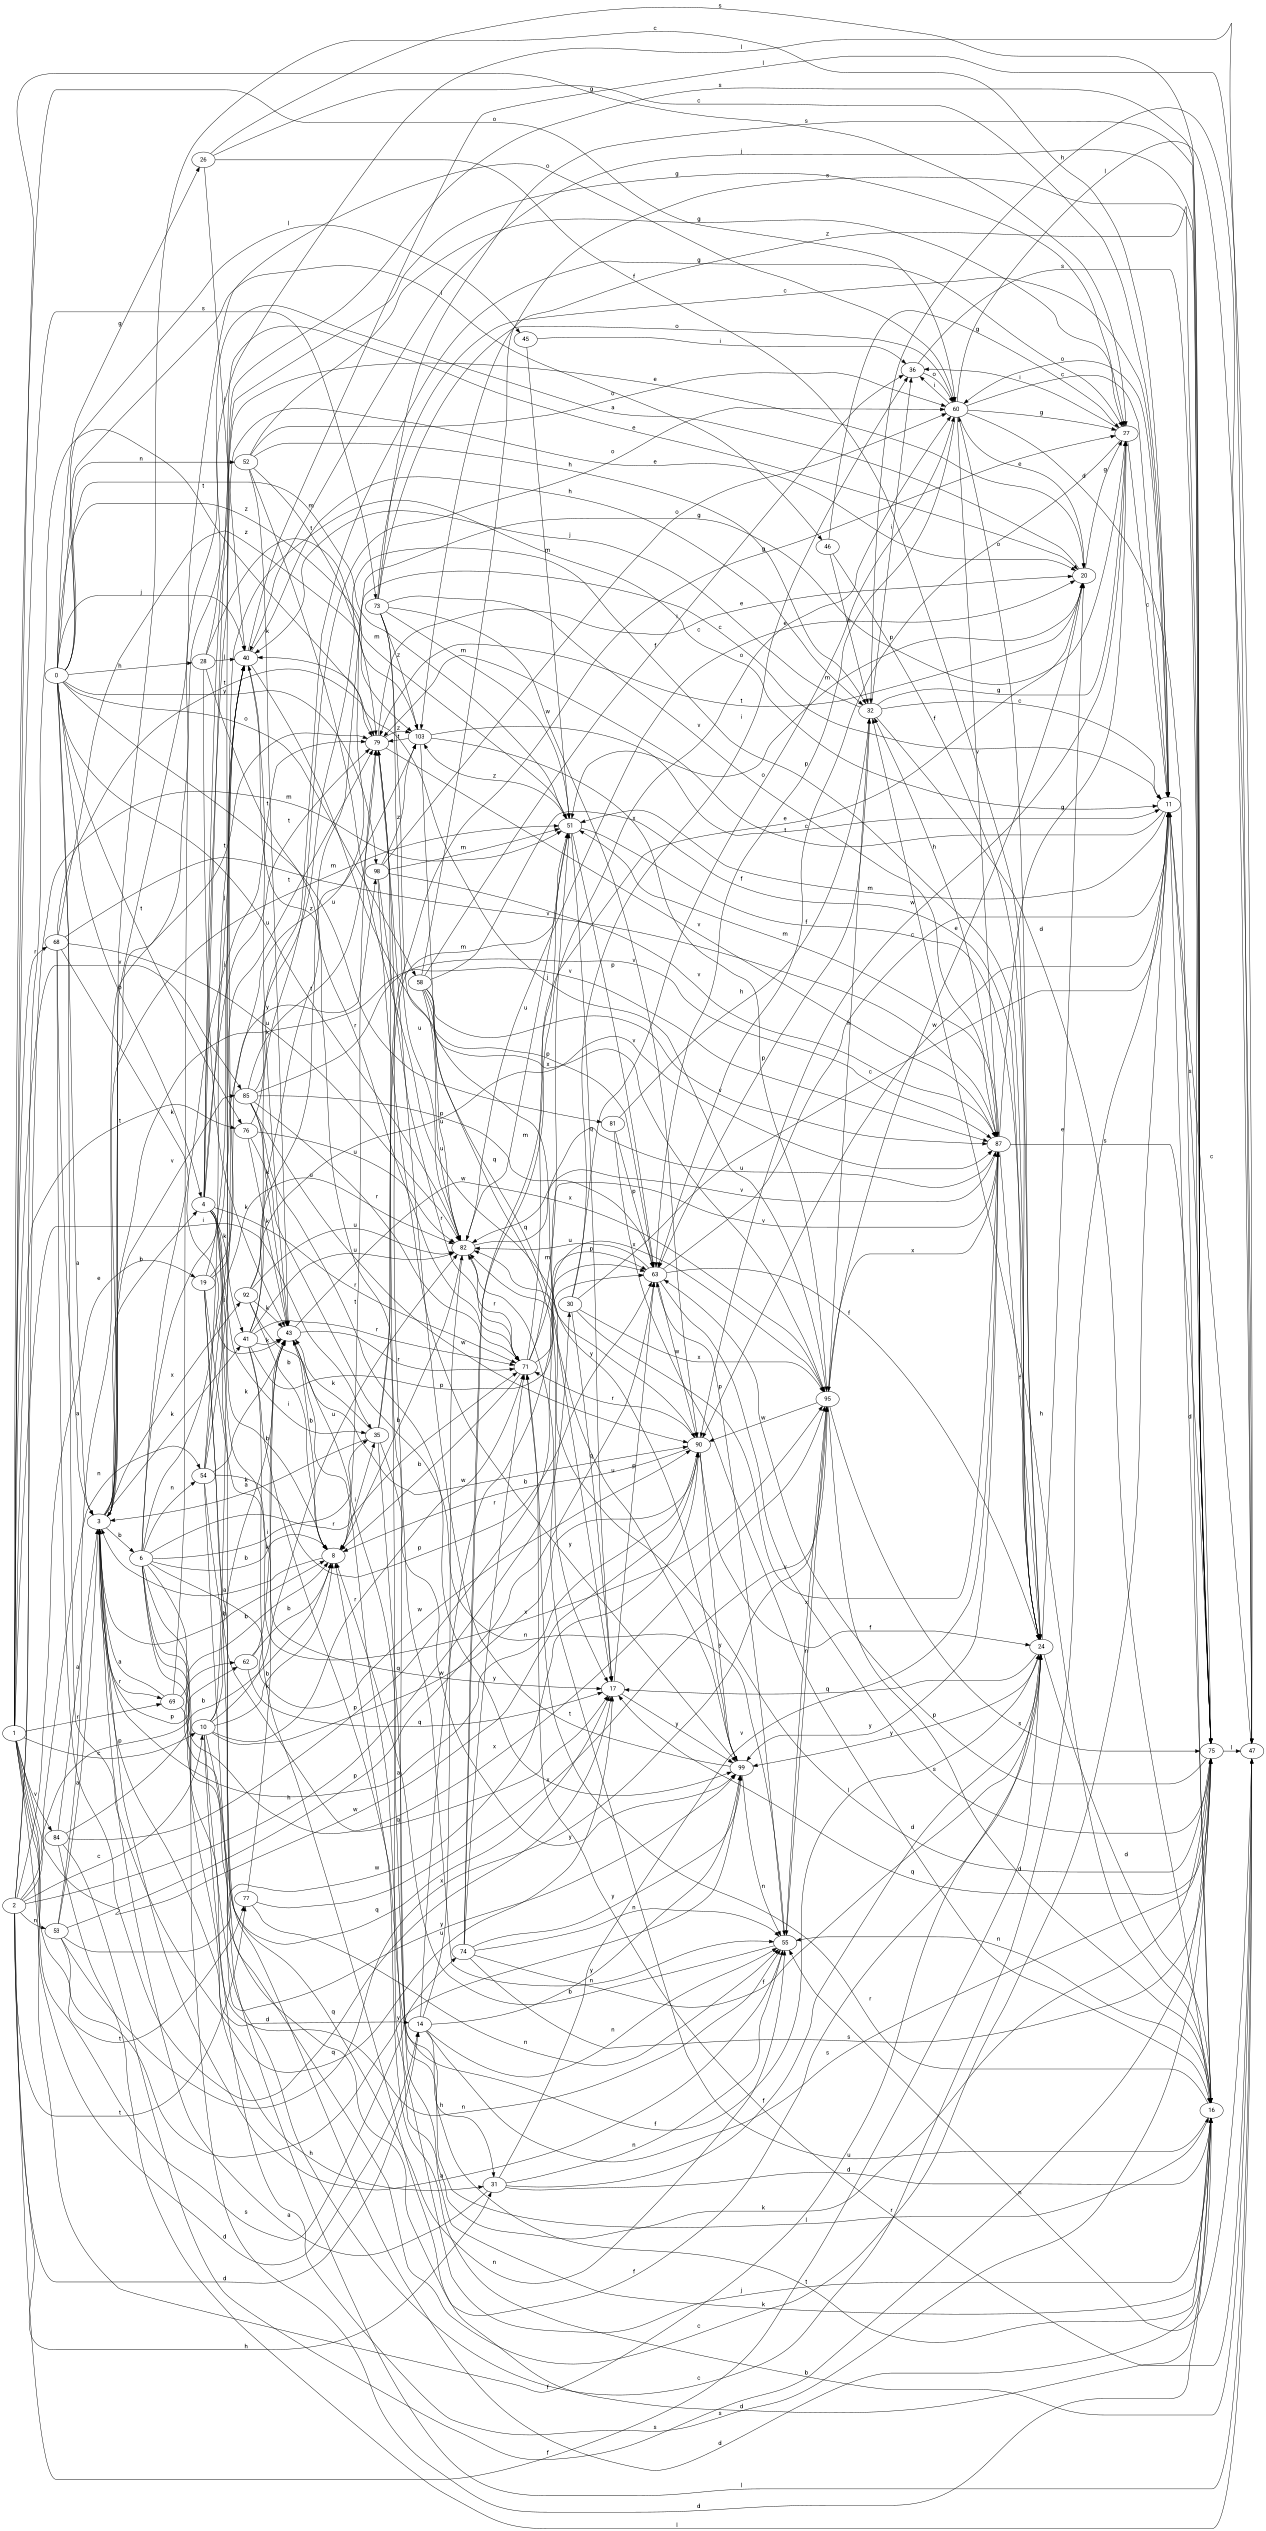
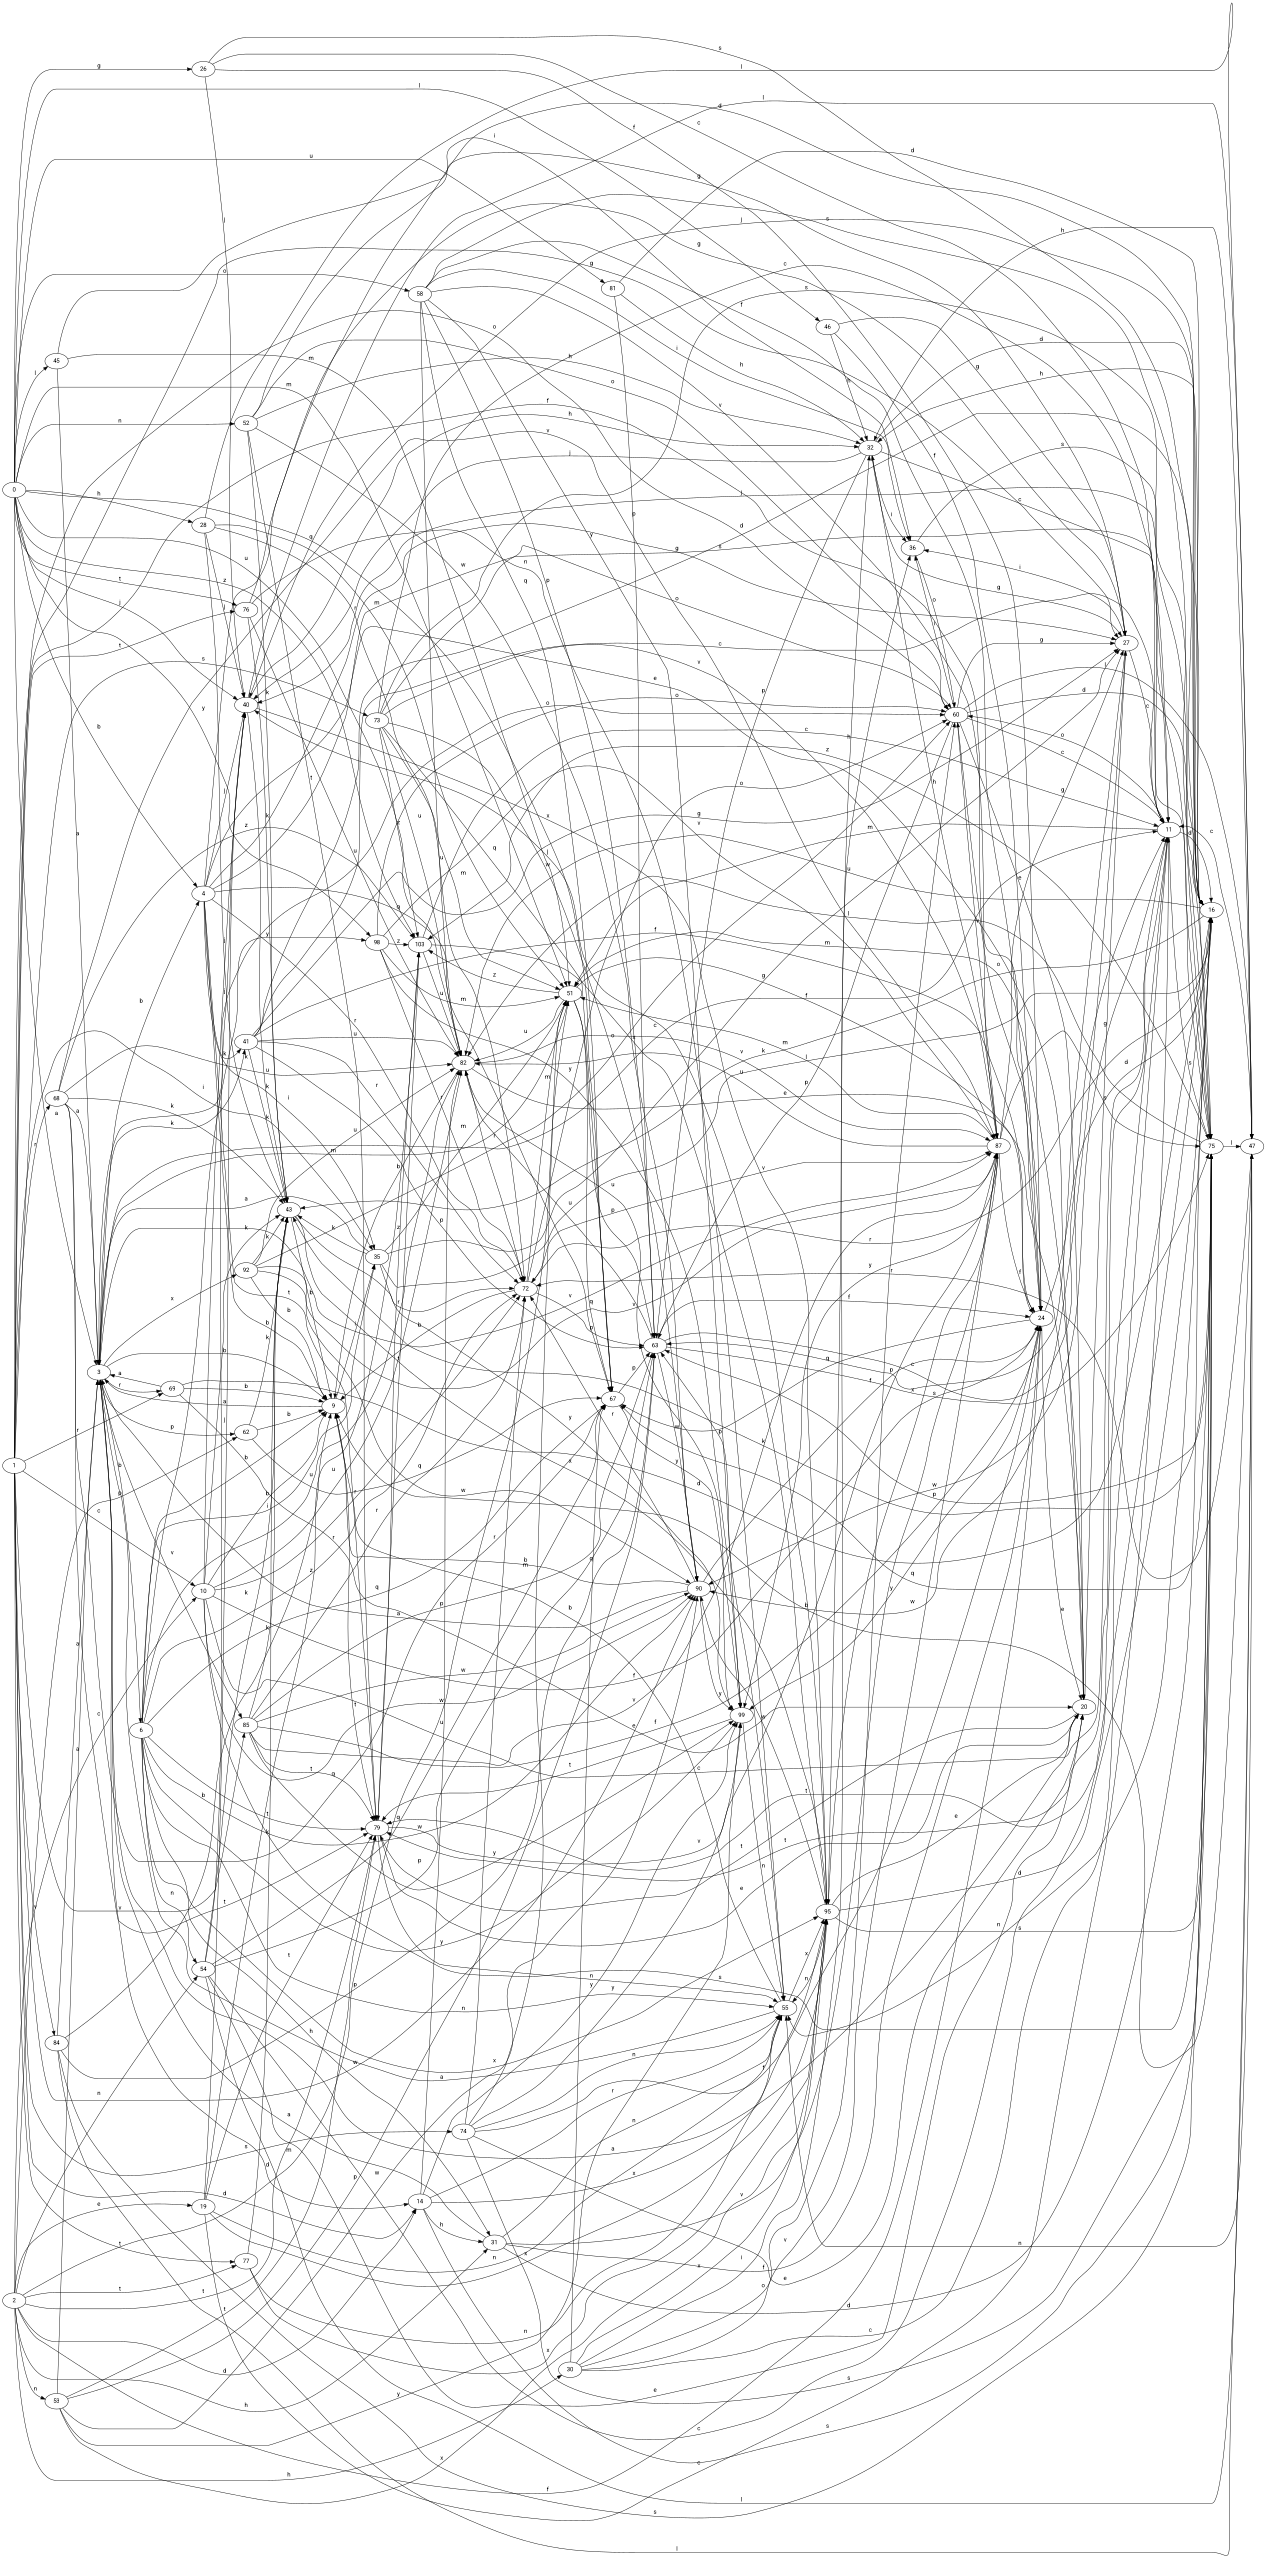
  strict digraph {
    fontname=Roboto
    rankdir=LR
    node [fontname=Roboto]
    edge [fontname=Roboto]
    0
    3
    4
    26
    28
    40
    45
    46
    51
    52
    58
-   67 [label=17]
+   67
    76
    81
    82
    98
    103
    14
    60
    69
    85
    62
    6
-   8
+   8 [label=9]
    11
    41
    87
    92
    27
    35
    79
    16
    20
-   71
+   71 [label=72]
    75
    24
    43
    47
    95
    32
    36
    63
    90
    99
    55
    1
    10
    68
    73
    74
    77
    84
    31
    2
    19
    30
    53
    54
    0 -> 3 [label=a]
    0 -> 4 [label=b]
    0 -> 26 [label=g]
    0 -> 28 [label=h]
    0 -> 40 [label=j]
    0 -> 45 [label=l]
    0 -> 46 [label=l]
    0 -> 51 [label=m]
    0 -> 52 [label=n]
    0 -> 58 [label=o]
    0 -> 67 [label=q]
    0 -> 76 [label=t]
    0 -> 81 [label=u]
    0 -> 82 [label=u]
    0 -> 98 [label=y]
    0 -> 103 [label=z]
    3 -> 4 [label=b]
    3 -> 51 [label=m]
    3 -> 14 [label=d]
    3 -> 60 [label=o]
    3 -> 69 [label=r]
    3 -> 85 [label=v]
    3 -> 62 [label=p]
    3 -> 6 [label=b]
    3 -> 8 [label=b]
    3 -> 11 [label=c]
    3 -> 41 [label=k]
    3 -> 87 [label=v]
    3 -> 92 [label=x]
    4 -> 40 [label=j]
    4 -> 67 [label=q]
    4 -> 8 [label=b]
    4 -> 41 [label=k]
    4 -> 27 [label=g]
    4 -> 35 [label=i]
    4 -> 79 [label=t]
    4 -> 16 [label=d]
    4 -> 20 [label=e]
    4 -> 71 [label=r]
    4 -> 75 [label=s]
    26 -> 40 [label=j]
    26 -> 11 [label=c]
    26 -> 75 [label=s]
    26 -> 24 [label=f]
    28 -> 40 [label=j]
    28 -> 51 [label=m]
    28 -> 71 [label=r]
    28 -> 43 [label=k]
    28 -> 47 [label=l]
    40 -> 43 [label=k]
    40 -> 47 [label=l]
    40 -> 95 [label=x]
    40 -> 32 [label=h]
+   45 -> 3 [label=a]
    45 -> 51 [label=m]
    45 -> 36 [label=i]
    46 -> 27 [label=g]
    46 -> 24 [label=f]
    46 -> 32 [label=h]
    51 -> 67 [label=q]
    51 -> 82 [label=u]
    51 -> 103 [label=z]
    51 -> 24 [label=f]
    51 -> 63 [label=p]
    52 -> 60 [label=o]
    52 -> 27 [label=g]
    52 -> 79 [label=t]
    52 -> 43 [label=k]
    52 -> 32 [label=h]
    52 -> 90 [label=w]
    58 -> 67 [label=q]
    58 -> 82 [label=u]
    58 -> 87 [label=v]
    58 -> 75 [label=s]
    58 -> 24 [label=f]
    58 -> 36 [label=i]
    58 -> 63 [label=p]
    58 -> 99 [label=y]
    67 -> 63 [label=p]
    67 -> 99 [label=y]
    76 -> 82 [label=u]
    76 -> 27 [label=g]
    76 -> 43 [label=k]
    76 -> 55 [label=n]
    81 -> 16 [label=d]
    81 -> 32 [label=h]
    81 -> 63 [label=p]
    82 -> 8 [label=b]
    82 -> 87 [label=v]
    82 -> 20 [label=e]
    82 -> 71 [label=r]
    98 -> 51 [label=m]
    98 -> 103 [label=z]
    98 -> 60 [label=o]
    98 -> 87 [label=v]
    98 -> 71 [label=r]
    98 -> 99 [label=y]
    103 -> 82 [label=u]
    103 -> 11 [label=c]
    103 -> 79 [label=t]
    103 -> 95 [label=x]
    14 -> 82 [label=u]
    14 -> 75 [label=s]
    14 -> 95 [label=x]
    14 -> 99 [label=y]
-   14 -> 55 [label=n]
+   14 -> 55 [label=r]
    14 -> 31 [label=h]
    60 -> 11 [label=c]
    60 -> 87 [label=v]
    60 -> 27 [label=g]
    60 -> 16 [label=d]
    60 -> 20 [label=e]
    60 -> 47 [label=l]
    60 -> 36 [label=i]
    60 -> 63 [label=p]
    69 -> 3 [label=a]
    69 -> 8 [label=b]
    69 -> 16 [label=d]
    69 -> 20 [label=e]
    85 -> 87 [label=v]
    85 -> 79 [label=t]
    85 -> 71 [label=r]
    85 -> 24 [label=f]
    85 -> 43 [label=k]
    85 -> 63 [label=p]
    85 -> 90 [label=w]
    85 -> 99 [label=y]
    62 -> 67 [label=q]
    62 -> 8 [label=b]
    62 -> 43 [label=k]
    6 -> 67 [label=q]
    6 -> 82 [label=u]
    6 -> 98 [label=y]
    6 -> 8 [label=b]
    6 -> 35 [label=i]
    6 -> 79 [label=t]
    6 -> 71 [label=r]
    6 -> 95 [label=x]
    6 -> 90 [label=w]
    6 -> 99 [label=y]
    6 -> 55 [label=n]
    6 -> 31 [label=h]
    6 -> 54 [label=n]
    8 -> 3 [label=a]
    8 -> 35 [label=i]
    8 -> 79 [label=t]
    11 -> 51 [label=m]
    11 -> 60 [label=o]
    11 -> 79 [label=t]
    11 -> 16 [label=d]
    11 -> 75 [label=s]
    11 -> 90 [label=w]
    41 -> 82 [label=u]
    41 -> 11 [label=c]
    41 -> 27 [label=g]
    41 -> 16 [label=d]
    41 -> 71 [label=r]
    41 -> 24 [label=f]
    41 -> 43 [label=k]
    41 -> 63 [label=p]
    87 -> 51 [label=m]
    87 -> 82 [label=u]
    87 -> 27 [label=g]
    87 -> 75 [label=s]
    87 -> 24 [label=f]
    87 -> 95 [label=x]
    87 -> 32 [label=h]
    87 -> 99 [label=y]
    92 -> 82 [label=u]
    92 -> 60 [label=o]
    92 -> 8 [label=b]
    92 -> 87 [label=v]
    92 -> 43 [label=k]
    92 -> 90 [label=w]
    27 -> 11 [label=c]
    27 -> 36 [label=i]
    27 -> 63 [label=p]
    27 -> 90 [label=w]
    35 -> 3 [label=a]
    35 -> 51 [label=m]
    35 -> 27 [label=g]
    35 -> 16 [label=l]
    35 -> 43 [label=k]
    35 -> 99 [label=y]
    79 -> 103 [label=z]
    79 -> 87 [label=v]
    79 -> 20 [label=e]
    79 -> 55 [label=n]
    16 -> 40 [label=j]
    16 -> 82 [label=u]
    16 -> 79 [label=t]
    16 -> 71 [label=r]
    16 -> 43 [label=k]
    16 -> 32 [label=h]
    16 -> 55 [label=n]
    20 -> 3 [label=a]
    20 -> 51 [label=m]
    20 -> 27 [label=g]
    20 -> 79 [label=t]
    71 -> 51 [label=m]
    71 -> 60 [label=o]
    71 -> 8 [label=b]
    71 -> 87 [label=v]
    71 -> 63 [label=p]
    75 -> 40 [label=j]
    75 -> 67 [label=q]
    75 -> 82 [label=l]
    75 -> 103 [label=z]
    75 -> 43 [label=k]
    75 -> 47 [label=l]
    75 -> 63 [label=p]
    24 -> 67 [label=q]
    24 -> 60 [label=o]
    24 -> 16 [label=d]
    24 -> 20 [label=e]
    24 -> 99 [label=y]
    43 -> 8 [label=b]
    43 -> 71 [label=r]
    43 -> 95 [label=x]
    47 -> 8 [label=b]
    47 -> 11 [label=c]
    47 -> 71 [label=r]
    47 -> 32 [label=h]
    47 -> 55 [label=n]
    95 -> 40 [label=j]
    95 -> 16 [label=d]
    95 -> 20 [label=e]
    95 -> 75 [label=s]
    95 -> 32 [label=h]
    95 -> 90 [label=w]
    95 -> 55 [label=n]
    32 -> 40 [label=j]
    32 -> 11 [label=c]
    32 -> 27 [label=g]
    32 -> 16 [label=d]
    32 -> 36 [label=i]
    32 -> 63 [label=p]
    36 -> 60 [label=o]
    36 -> 75 [label=s]
    63 -> 82 [label=u]
    63 -> 11 [label=c]
    63 -> 75 [label=s]
    63 -> 24 [label=f]
    63 -> 90 [label=w]
    90 -> 3 [label=a]
    90 -> 8 [label=b]
    90 -> 71 [label=r]
    90 -> 24 [label=f]
    90 -> 99 [label=y]
    99 -> 82 [label=u]
    99 -> 79 [label=t]
    99 -> 55 [label=n]
    55 -> 3 [label=a]
    55 -> 8 [label=b]
    55 -> 95 [label=x]
    55 -> 63 [label=p]
    1 -> 76 [label=t]
    1 -> 14 [label=d]
    1 -> 60 [label=o]
    1 -> 69 [label=r]
    1 -> 85 [label=v]
    1 -> 27 [label=g]
    1 -> 35 [label=i]
    1 -> 24 [label=f]
    1 -> 90 [label=w]
    1 -> 10 [label=c]
    1 -> 68 [label=r]
    1 -> 73 [label=s]
    1 -> 74 [label=s]
    1 -> 77 [label=t]
    1 -> 84 [label=v]
    10 -> 40 [label=j]
    10 -> 82 [label=u]
    10 -> 8 [label=b]
    10 -> 11 [label=c]
    10 -> 71 [label=r]
    10 -> 75 [label=s]
    10 -> 24 [label=f]
    10 -> 43 [label=k]
    10 -> 90 [label=w]
    68 -> 3 [label=a]
    68 -> 67 [label=q]
    68 -> 82 [label=u]
    68 -> 103 [label=z]
    68 -> 87 [label=v]
    68 -> 79 [label=t]
    68 -> 43 [label=k]
    73 -> 51 [label=m]
    73 -> 67 [label=q]
    73 -> 82 [label=u]
    73 -> 103 [label=z]
    73 -> 60 [label=o]
    73 -> 11 [label=c]
    73 -> 87 [label=v]
    73 -> 75 [label=s]
    73 -> 90 [label=w]
    74 -> 51 [label=m]
    74 -> 20 [label=e]
    74 -> 71 [label=r]
    74 -> 75 [label=s]
    74 -> 24 [label=f]
    74 -> 99 [label=y]
    74 -> 55 [label=n]
    77 -> 43 [label=k]
    77 -> 95 [label=x]
    77 -> 55 [label=n]
    84 -> 3 [label=a]
    84 -> 8 [label=b]
    84 -> 75 [label=s]
    84 -> 47 [label=l]
    84 -> 63 [label=p]
    31 -> 3 [label=a]
    31 -> 87 [label=v]
    31 -> 16 [label=d]
    31 -> 24 [label=f]
    31 -> 55 [label=n]
    2 -> 51 [label=m]
    2 -> 14 [label=d]
    2 -> 62 [label=p]
    2 -> 79 [label=t]
    2 -> 24 [label=f]
    2 -> 10 [label=c]
    2 -> 77 [label=t]
    2 -> 31 [label=h]
    2 -> 19 [label=e]
    2 -> 30 [label=h]
    2 -> 53 [label=n]
    2 -> 54 [label=n]
    19 -> 40 [label=j]
    19 -> 103 [label=z]
    19 -> 11 [label=c]
    19 -> 79 [label=t]
    19 -> 95 [label=x]
    19 -> 55 [label=n]
    30 -> 67 [label=q]
    30 -> 60 [label=o]
    30 -> 11 [label=c]
    30 -> 87 [label=v]
    30 -> 95 [label=x]
    30 -> 36 [label=i]
    53 -> 3 [label=a]
    53 -> 79 [label=t]
    53 -> 95 [label=x]
    53 -> 63 [label=p]
    53 -> 90 [label=w]
    53 -> 99 [label=y]
    54 -> 40 [label=j]
    54 -> 67 [label=q]
    54 -> 11 [label=c]
    54 -> 20 [label=e]
    54 -> 43 [label=k]
    54 -> 47 [label=l]
    54 -> 63 [label=p]
  }
